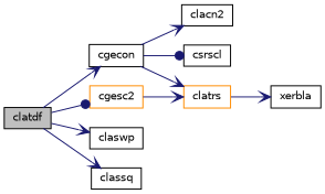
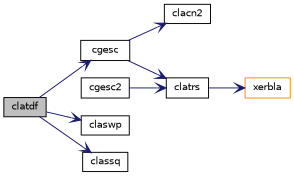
  digraph {
    rankdir=LR
    node [color=black fillcolor=white fontname=Helvetica fontsize=10 shape=record style=filled]
    edge [arrowhead=vee color=midnightblue fontname=Helvetica fontsize=10 labelfontname=Helvetica labelfontsize=10 style=solid]
    n1 [fillcolor=grey75 fontcolor=black height=0.2 label=clatdf width=0.4]
-   n2 [height=0.2 label=cgecon width=0.4]
-   n3 [color=darkorange height=0.2 label=cgesc2 width=0.4]
+   n2 [height=0.2 label=cgesc width=0.4]
+   n3 [height=0.2 label=cgesc2 width=0.4]
    n4 [height=0.2 label=claswp width=0.4]
    n5 [height=0.2 label=classq width=0.4]
    n6 [height=0.2 label=clacn2 width=0.4]
-   n7 [color=darkorange height=0.2 label=clatrs width=0.4]
-   n8 [height=0.2 label=csrscl width=0.4]
-   n9 [height=0.2 label=xerbla width=0.4]
+   n7 [height=0.2 label=clatrs width=0.4]
+   n9 [color=darkorange height=0.2 label=xerbla width=0.4]
    n1 -> n2
-   n1 -> n3 [arrowhead=dot]
    n1 -> n4
    n1 -> n5
    n2 -> n6
    n2 -> n7
-   n2 -> n8 [arrowhead=dot]
    n3 -> n7
    n7 -> n9
  }
